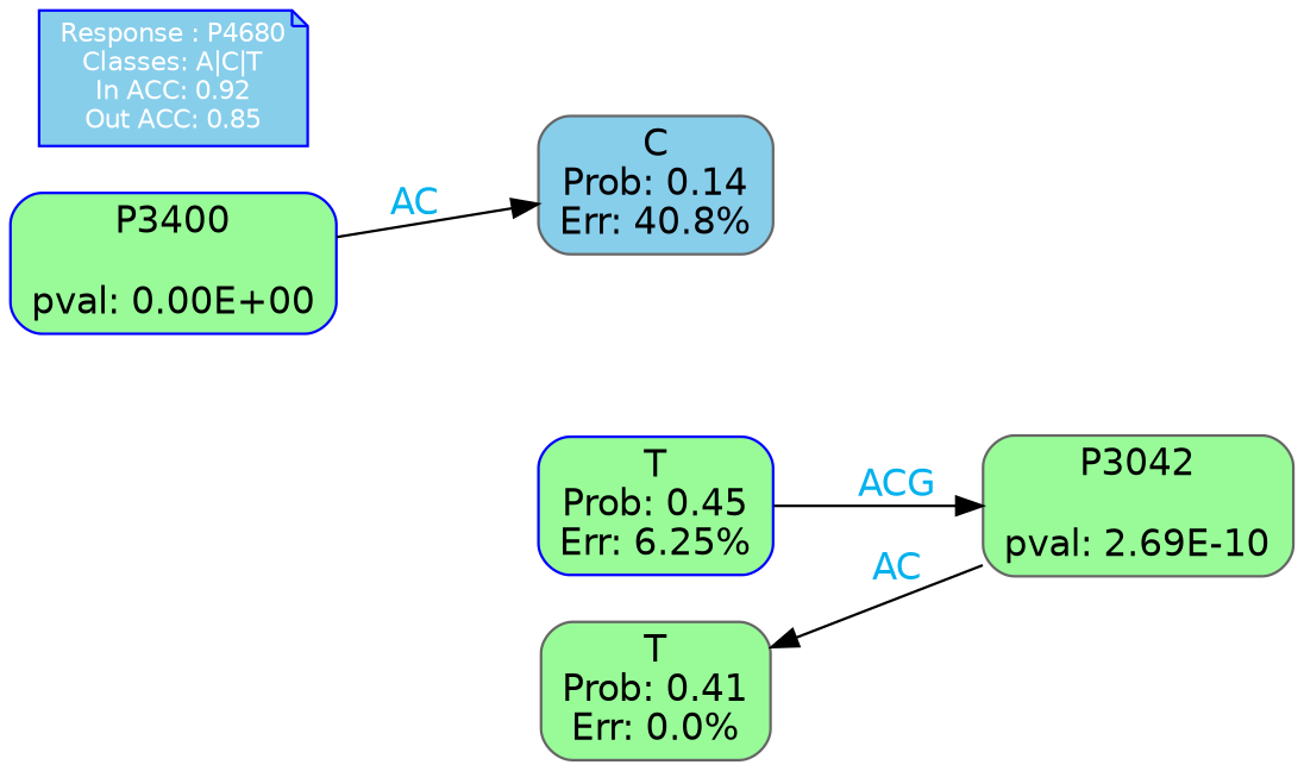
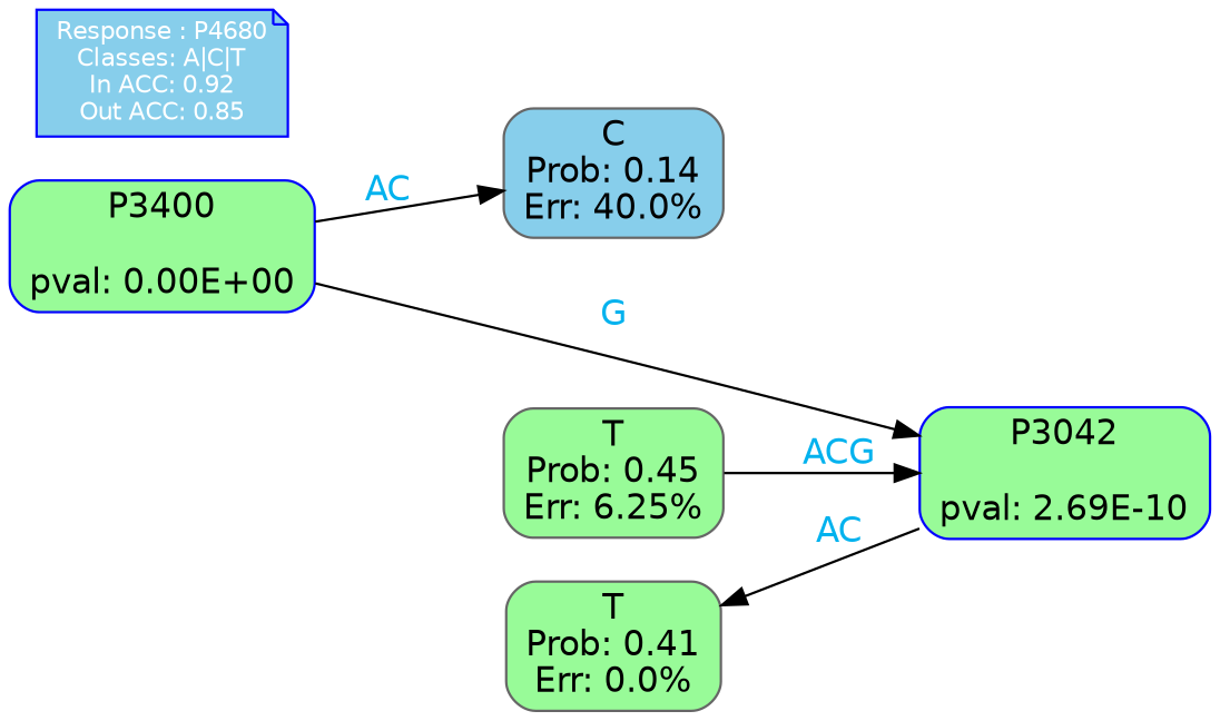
  digraph {
    rankdir=LR
    ranksep=equally
    splines=polylines
    node [color=gray40 fillcolor=palegreen fontname=helvetica shape=box style="filled, rounded"]
    edge [fontcolor=deepskyblue2 fontname=helvetica]
-   n1 [fillcolor=skyblue label="C\nProb: 0.14\nErr: 40.8%"]
-   n2 [color=blue label="T\nProb: 0.45\nErr: 6.25%"]
+   n1 [fillcolor=skyblue label="C\nProb: 0.14\nErr: 40.0%"]
+   n2 [label="T\nProb: 0.45\nErr: 6.25%"]
    n3 [label="T\nProb: 0.41\nErr: 0.0%"]
    n4 [align=left color=blue fillcolor=skyblue fontcolor=white fontsize=10 label="Response : P4680\nClasses: A|C|T\nIn ACC: 0.92\nOut ACC: 0.85\n" shape=note style=filled]
    n5 [color=blue label="P3400\n\npval: 0.00E+00"]
-   n6 [label="P3042\n\npval: 2.69E-10"]
+   n6 [color=blue label="P3042\n\npval: 2.69E-10"]
    subgraph sub_1 {
      rank=same
      n1
      n2
      n3
    }
    subgraph sub_2 {
      rank=same
      n4
      n5
    }
    n2 -> n6 [label=ACG]
    n5 -> n1 [label=AC]
+   n5 -> n6 [label=G]
    n6 -> n3 [label=AC]
  }
